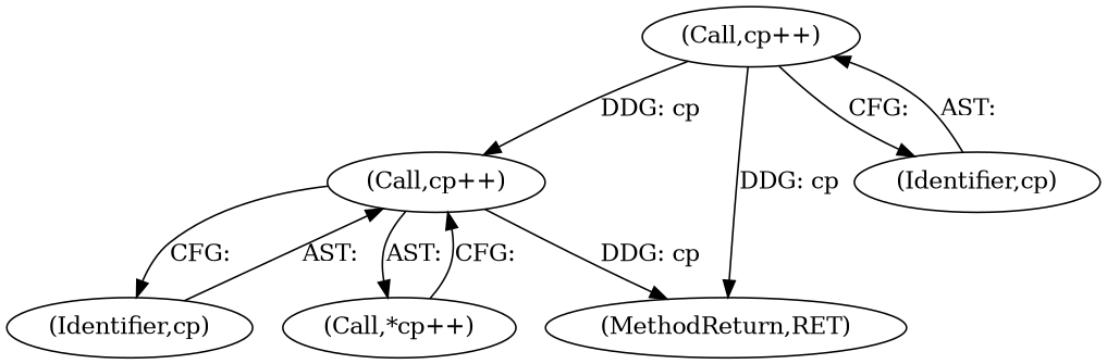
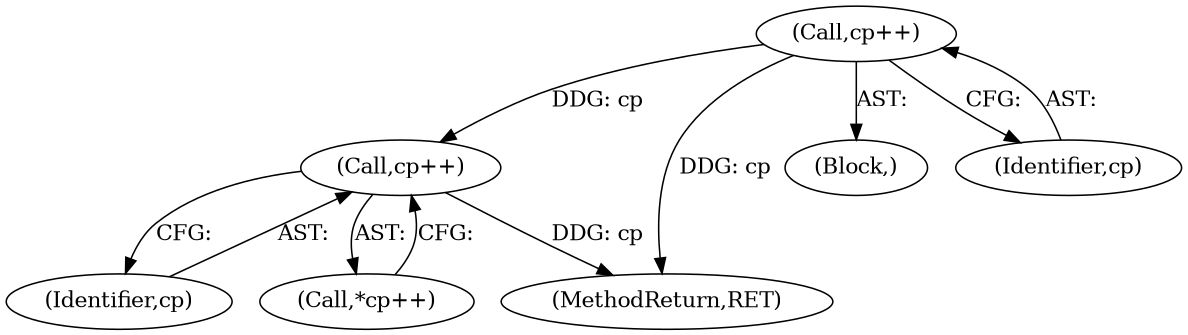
  digraph {
    n1 [label="(Call,cp++)"]
    n2 [label="(Call,cp++)"]
    n3 [label="(MethodReturn,RET)"]
+   n4 [label="(Block,)"]
    n5 [label="(Identifier,cp)"]
    n6 [label="(Identifier,cp)"]
    n7 [label="(Call,*cp++)"]
    n1 -> n2 [label="DDG: cp"]
    n1 -> n3 [label="DDG: cp"]
+   n1 -> n4 [label="AST: "]
    n1 -> n5 [label="CFG: "]
    n2 -> n3 [label="DDG: cp"]
    n2 -> n6 [label="CFG: "]
    n2 -> n7 [label="AST: "]
    n5 -> n1 [label="AST: "]
    n6 -> n2 [label="AST: "]
    n7 -> n2 [label="CFG: "]
  }
